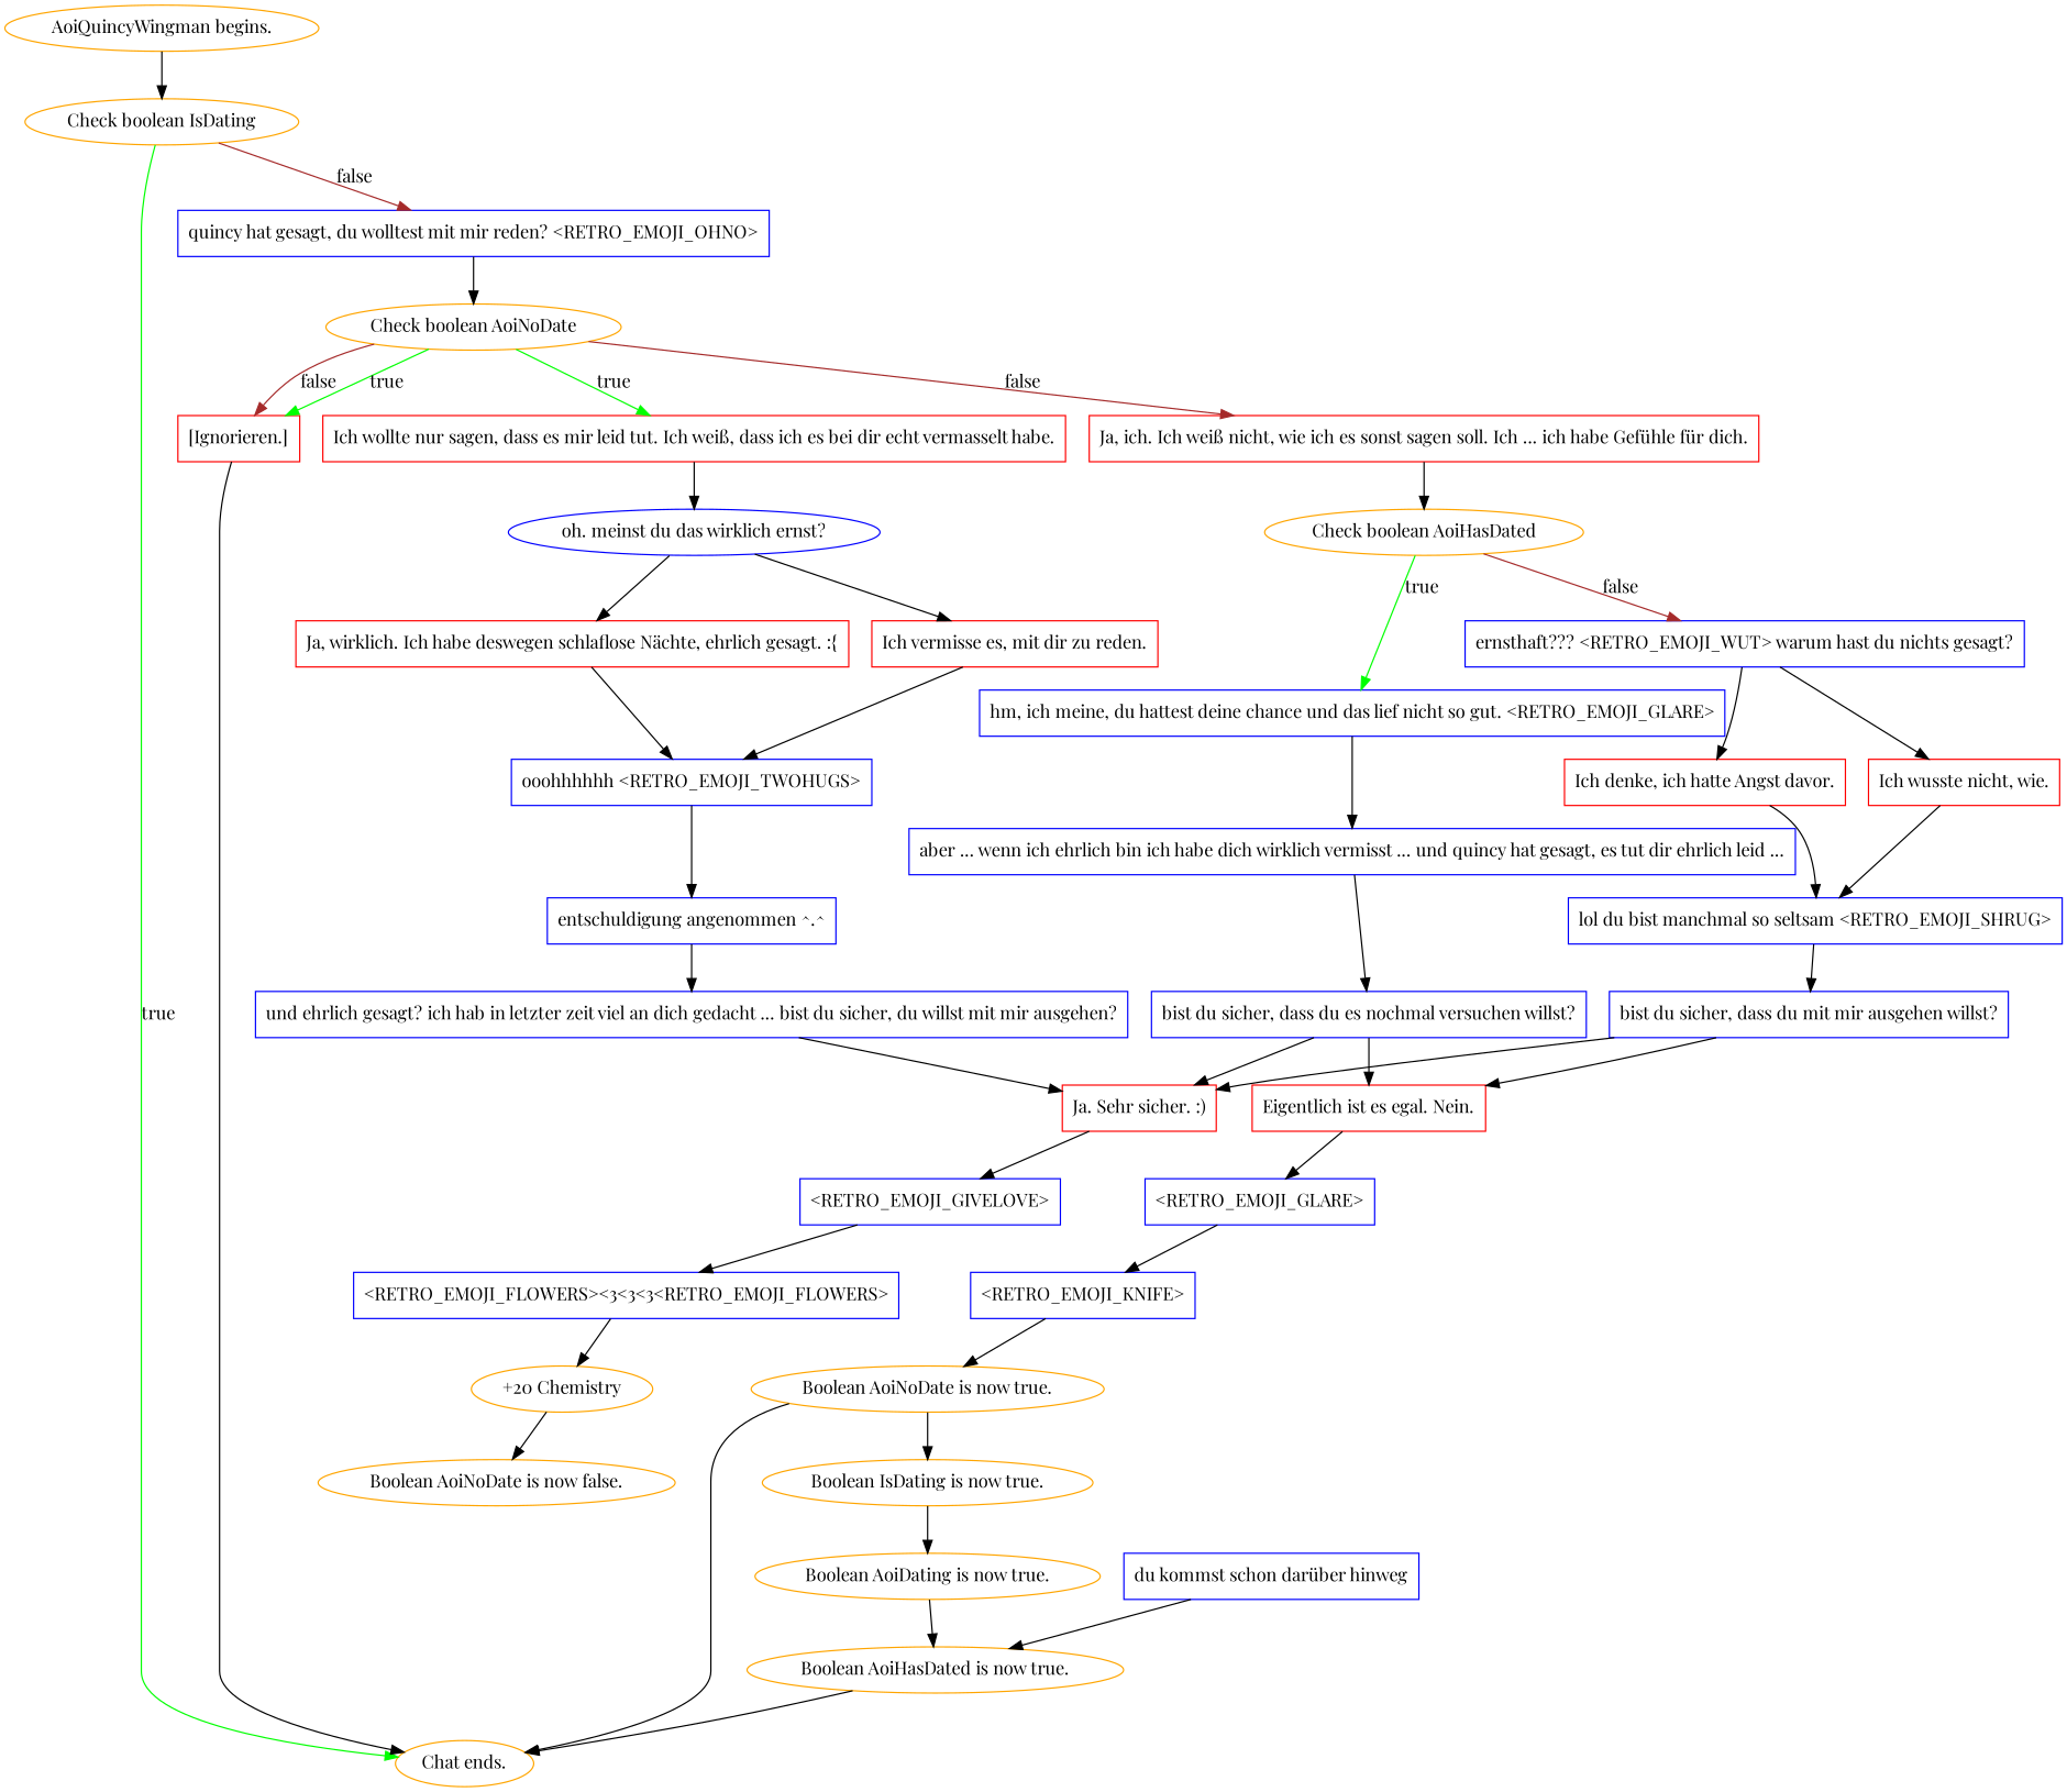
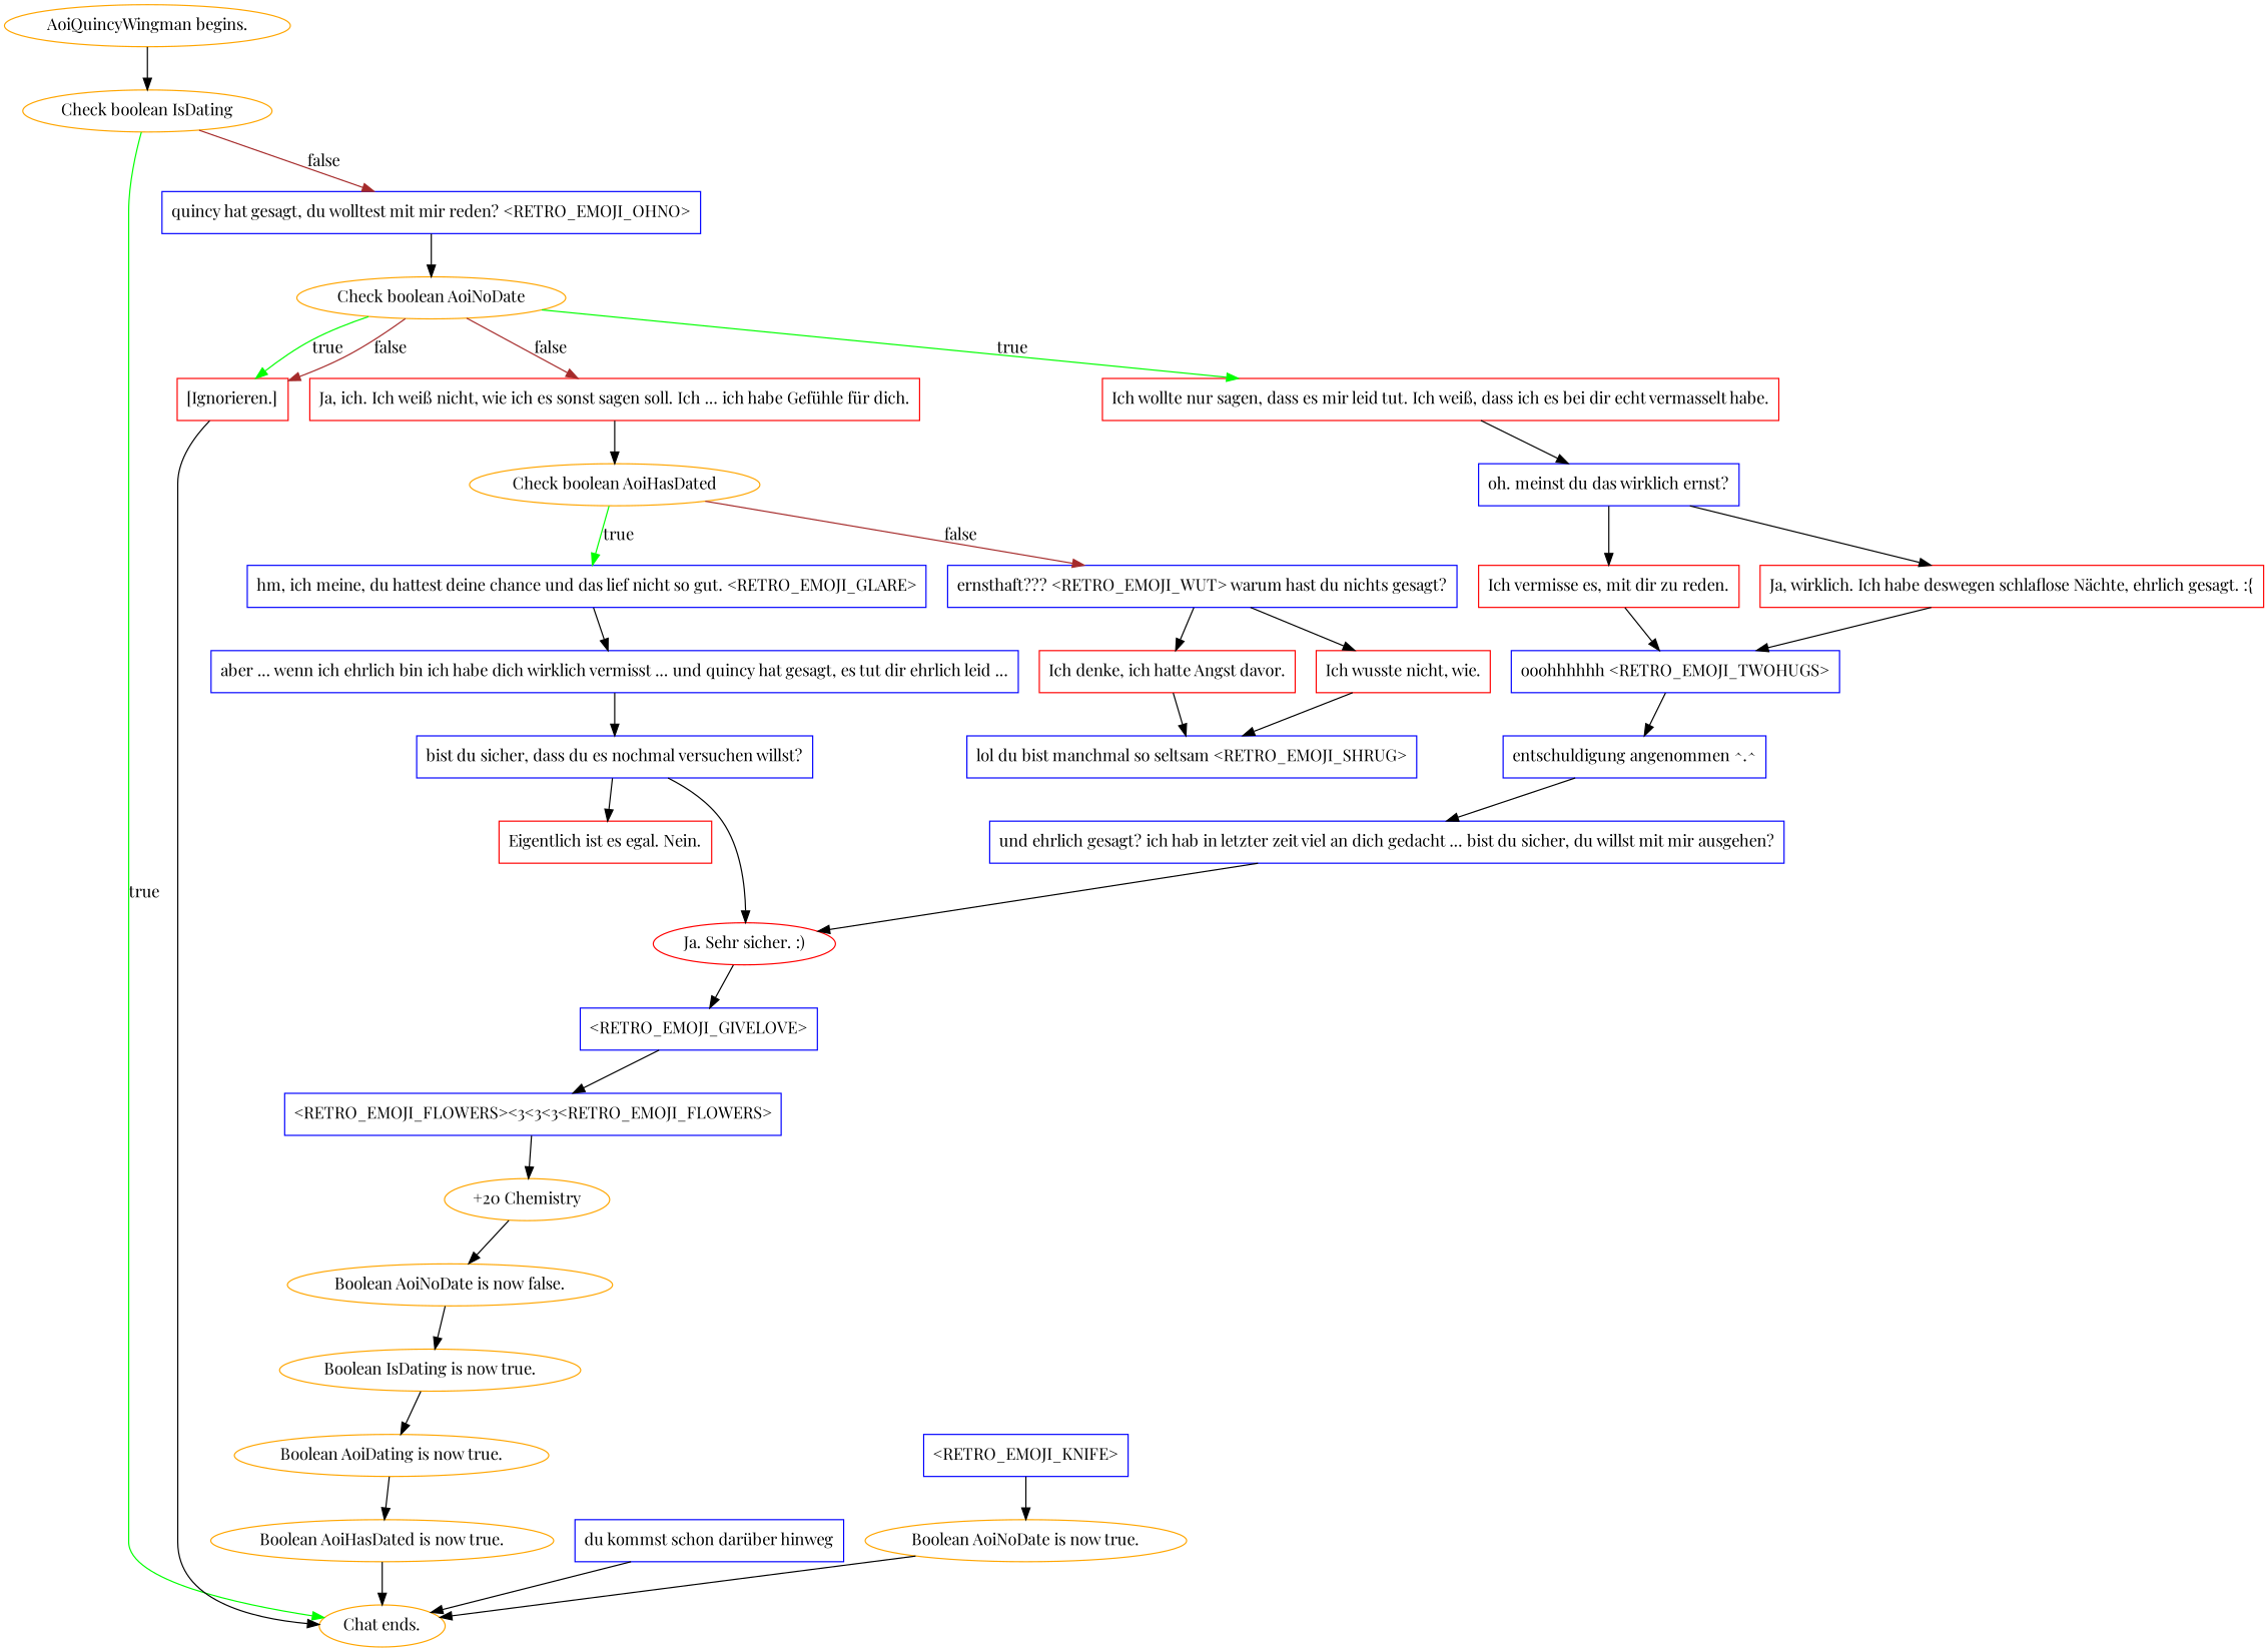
  digraph {
    fontname="Playfair Display"
    node [color=blue fontname="Playfair Display" shape=box]
    edge [fontname="Playfair Display"]
    "AoiQuincyWingman begins." [color=orange shape=""]
    n2 [color=orange label="Check boolean IsDating" shape=""]
    "Chat ends." [color=orange shape=""]
    n4 [label="quincy hat gesagt, du wolltest mit mir reden? <RETRO_EMOJI_OHNO>"]
    n5 [color=orange label="Check boolean AoiNoDate" shape=""]
    n6 [color=red label="Ich wollte nur sagen, dass es mir leid tut. Ich weiß, dass ich es bei dir echt vermasselt habe."]
    n7 [color=red label="[Ignorieren.]"]
    n8 [color=red label="Ja, ich. Ich weiß nicht, wie ich es sonst sagen soll. Ich ... ich habe Gefühle für dich."]
-   n9 [label="oh. meinst du das wirklich ernst?" shape=ellipse]
+   n9 [label="oh. meinst du das wirklich ernst?"]
    n10 [color=orange label="Check boolean AoiHasDated" shape=""]
    n11 [color=red label="Ich vermisse es, mit dir zu reden."]
    n12 [color=red label="Ja, wirklich. Ich habe deswegen schlaflose Nächte, ehrlich gesagt. :{"]
    n13 [label="hm, ich meine, du hattest deine chance und das lief nicht so gut. <RETRO_EMOJI_GLARE>"]
    n14 [label="ernsthaft??? <RETRO_EMOJI_WUT> warum hast du nichts gesagt?"]
    n15 [label="ooohhhhhh <RETRO_EMOJI_TWOHUGS>"]
    n16 [label="aber ... wenn ich ehrlich bin ich habe dich wirklich vermisst ... und quincy hat gesagt, es tut dir ehrlich leid ..."]
    n17 [color=red label="Ich wusste nicht, wie."]
    n18 [color=red label="Ich denke, ich hatte Angst davor."]
    n19 [label="du kommst schon darüber hinweg"]
    n20 [label="entschuldigung angenommen ^.^"]
    n21 [label="bist du sicher, dass du es nochmal versuchen willst?"]
    n22 [label="lol du bist manchmal so seltsam <RETRO_EMOJI_SHRUG>"]
    n23 [label="und ehrlich gesagt? ich hab in letzter zeit viel an dich gedacht ... bist du sicher, du willst mit mir ausgehen?"]
    n24 [color=red label="Eigentlich ist es egal. Nein."]
-   n25 [color=red label="Ja. Sehr sicher. :)"]
-   n26 [label="bist du sicher, dass du mit mir ausgehen willst?"]
-   n27 [label="<RETRO_EMOJI_GLARE>"]
+   n25 [color=red label="Ja. Sehr sicher. :)" shape=ellipse]
    n28 [label="<RETRO_EMOJI_GIVELOVE>"]
    n29 [label="<RETRO_EMOJI_KNIFE>"]
    n30 [label="<RETRO_EMOJI_FLOWERS><3<3<3<RETRO_EMOJI_FLOWERS>"]
    n31 [color=orange label="Boolean AoiNoDate is now true." shape=""]
    n32 [color=orange label="+20 Chemistry" shape=""]
    n33 [color=orange label="Boolean AoiNoDate is now false." shape=""]
    n34 [color=orange label="Boolean IsDating is now true." shape=""]
    n35 [color=orange label="Boolean AoiDating is now true." shape=""]
    n36 [color=orange label="Boolean AoiHasDated is now true." shape=""]
    "AoiQuincyWingman begins." -> n2
    n2 -> "Chat ends." [color=green label=true]
    n2 -> n4 [color=brown label=false]
    n4 -> n5
    n5 -> n6 [color=green label=true]
    n5 -> n7 [color=green label=true]
    n5 -> n7 [color=brown label=false]
    n5 -> n8 [color=brown label=false]
    n6 -> n9
    n7 -> "Chat ends."
    n8 -> n10
    n9 -> n11
    n9 -> n12
    n10 -> n13 [color=green label=true]
    n10 -> n14 [color=brown label=false]
    n11 -> n15
    n12 -> n15
    n13 -> n16
    n14 -> n17
    n14 -> n18
    n15 -> n20
    n16 -> n21
    n17 -> n22
    n18 -> n22
-   n19 -> n36
+   n19 -> "Chat ends."
    n20 -> n23
    n21 -> n24
    n21 -> n25
-   n22 -> n26
    n23 -> n25
-   n24 -> n27
    n25 -> n28
-   n26 -> n24
-   n26 -> n25
-   n27 -> n29
    n28 -> n30
    n29 -> n31
    n30 -> n32
    n31 -> "Chat ends."
    n32 -> n33
-   n31 -> n34
+   n33 -> n34
    n34 -> n35
    n35 -> n36
    n36 -> "Chat ends."
  }
